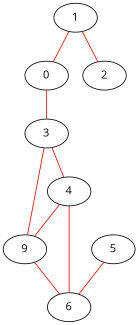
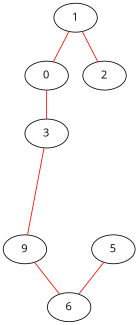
  digraph {
    fontname="Open Sans"
    node [fontname="Open Sans"]
    edge [color=red dir=none fontname="Open Sans"]
    1
    0
    2
    3
-   4
    n6 [label=9]
    6
    5
    1 -> 0
    1 -> 2
    0 -> 3
-   3 -> 4
    3 -> n6
-   4 -> n6
-   4 -> 6
    n6 -> 6
    5 -> 6
  }
